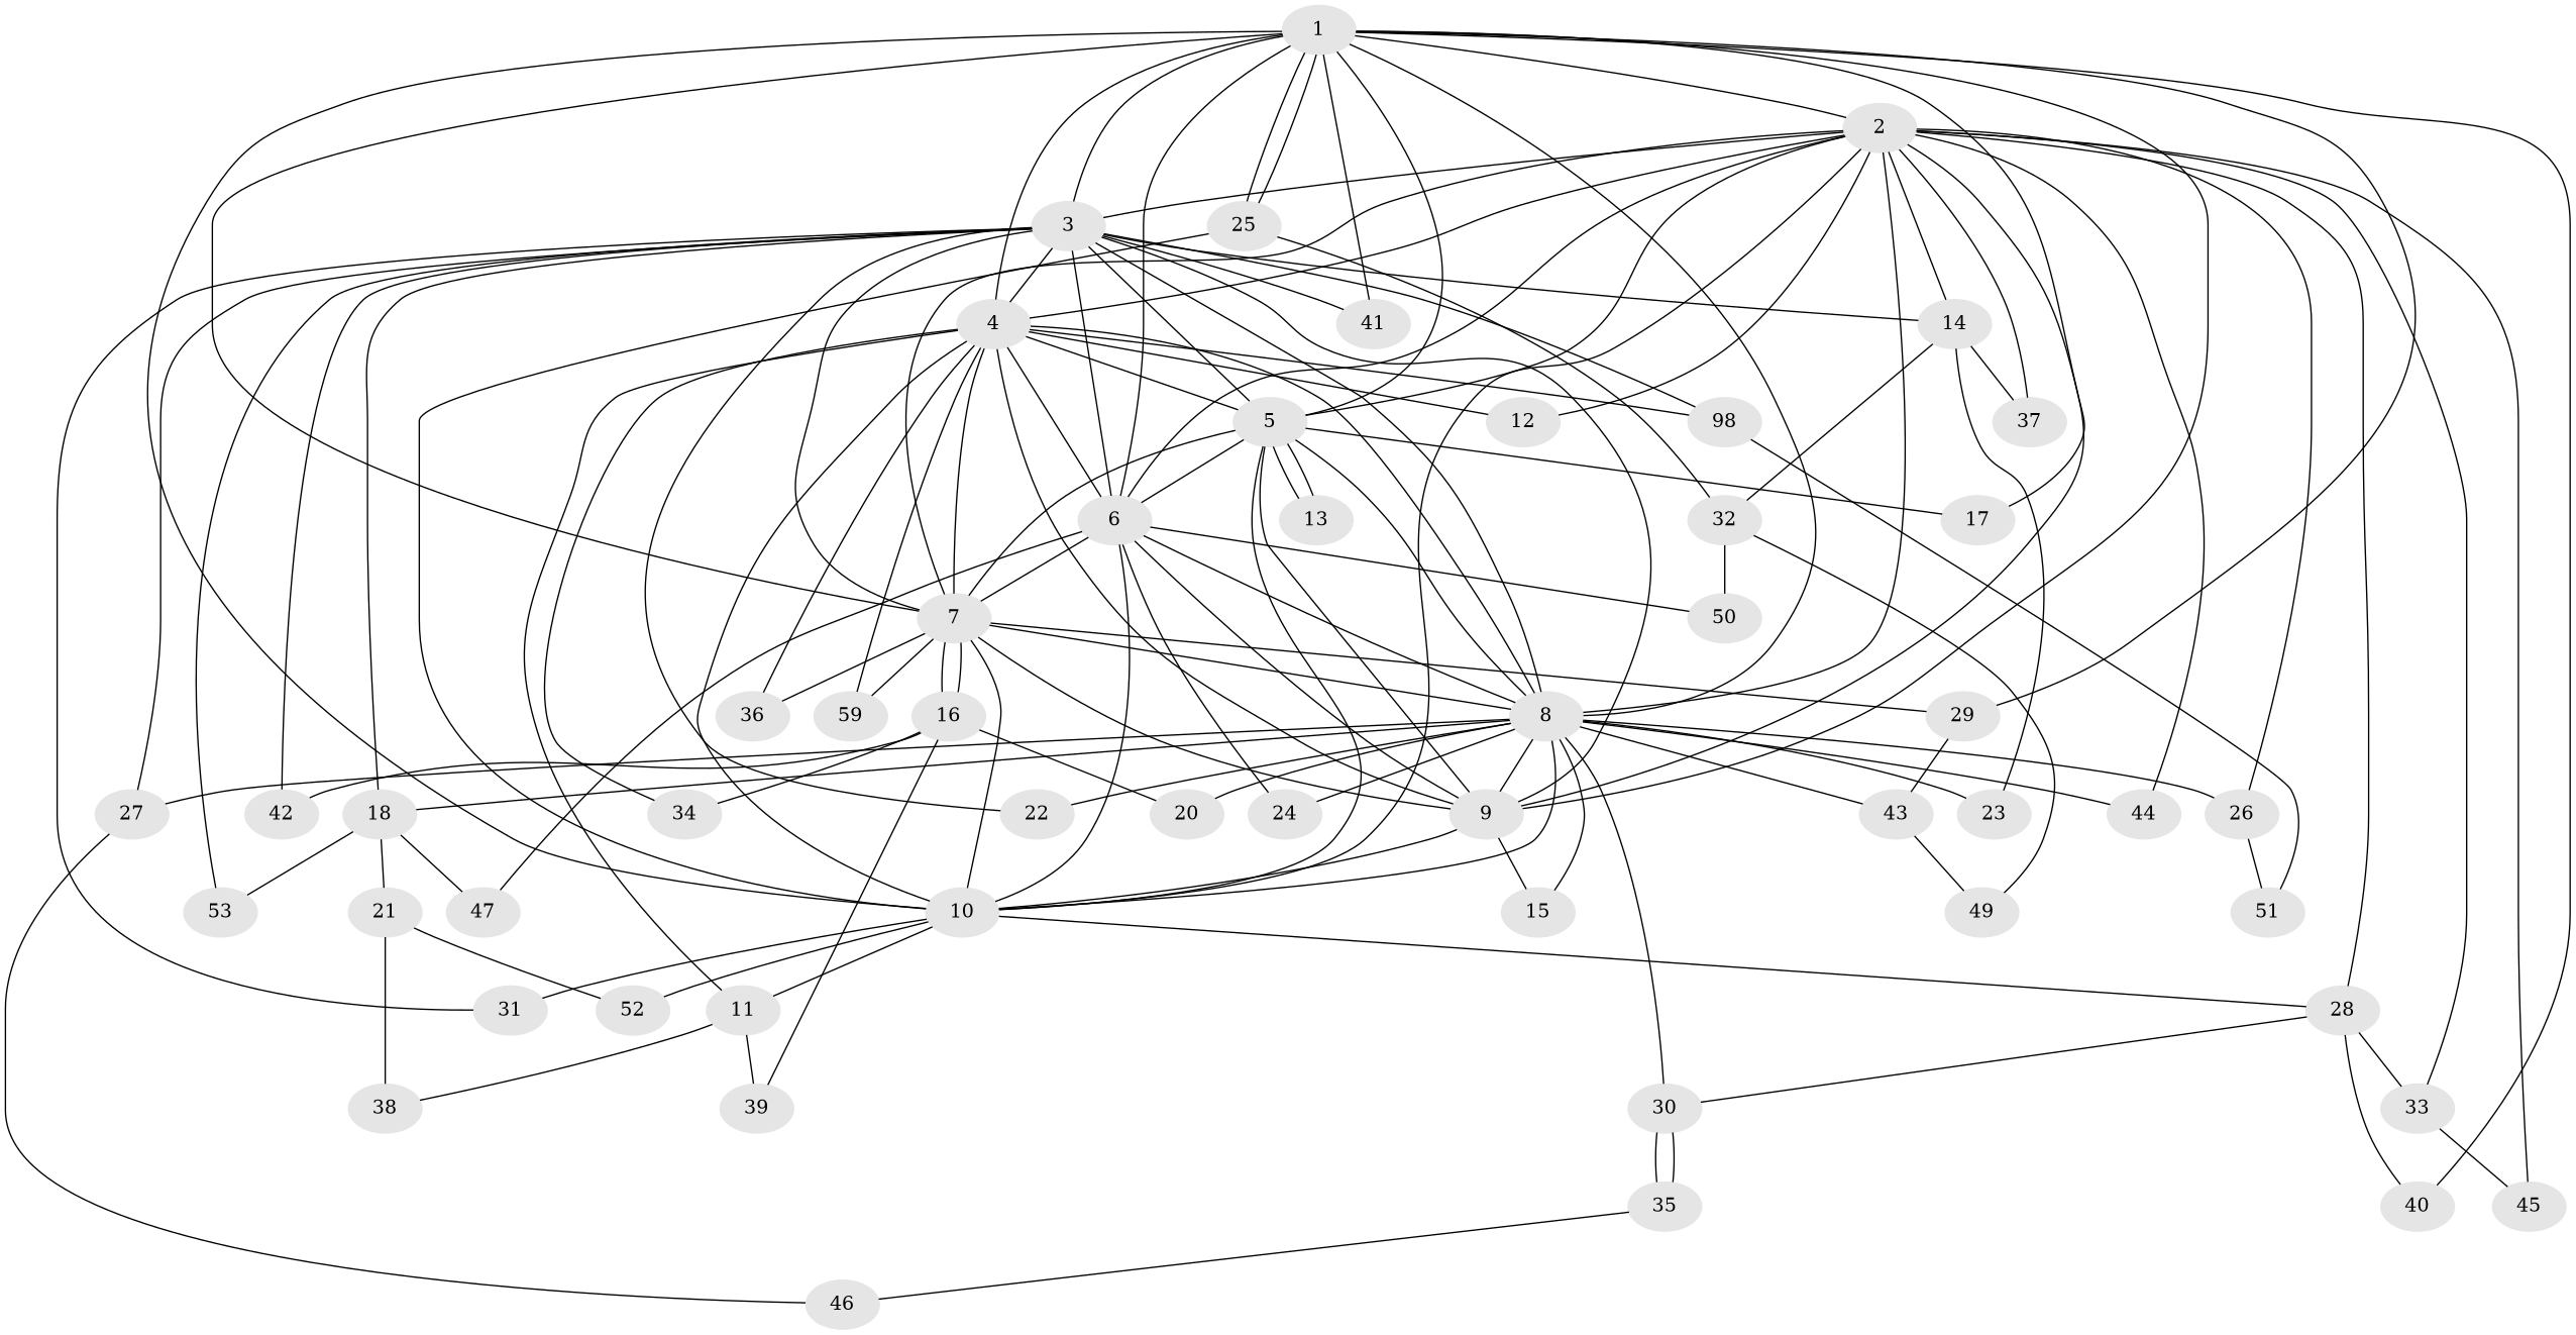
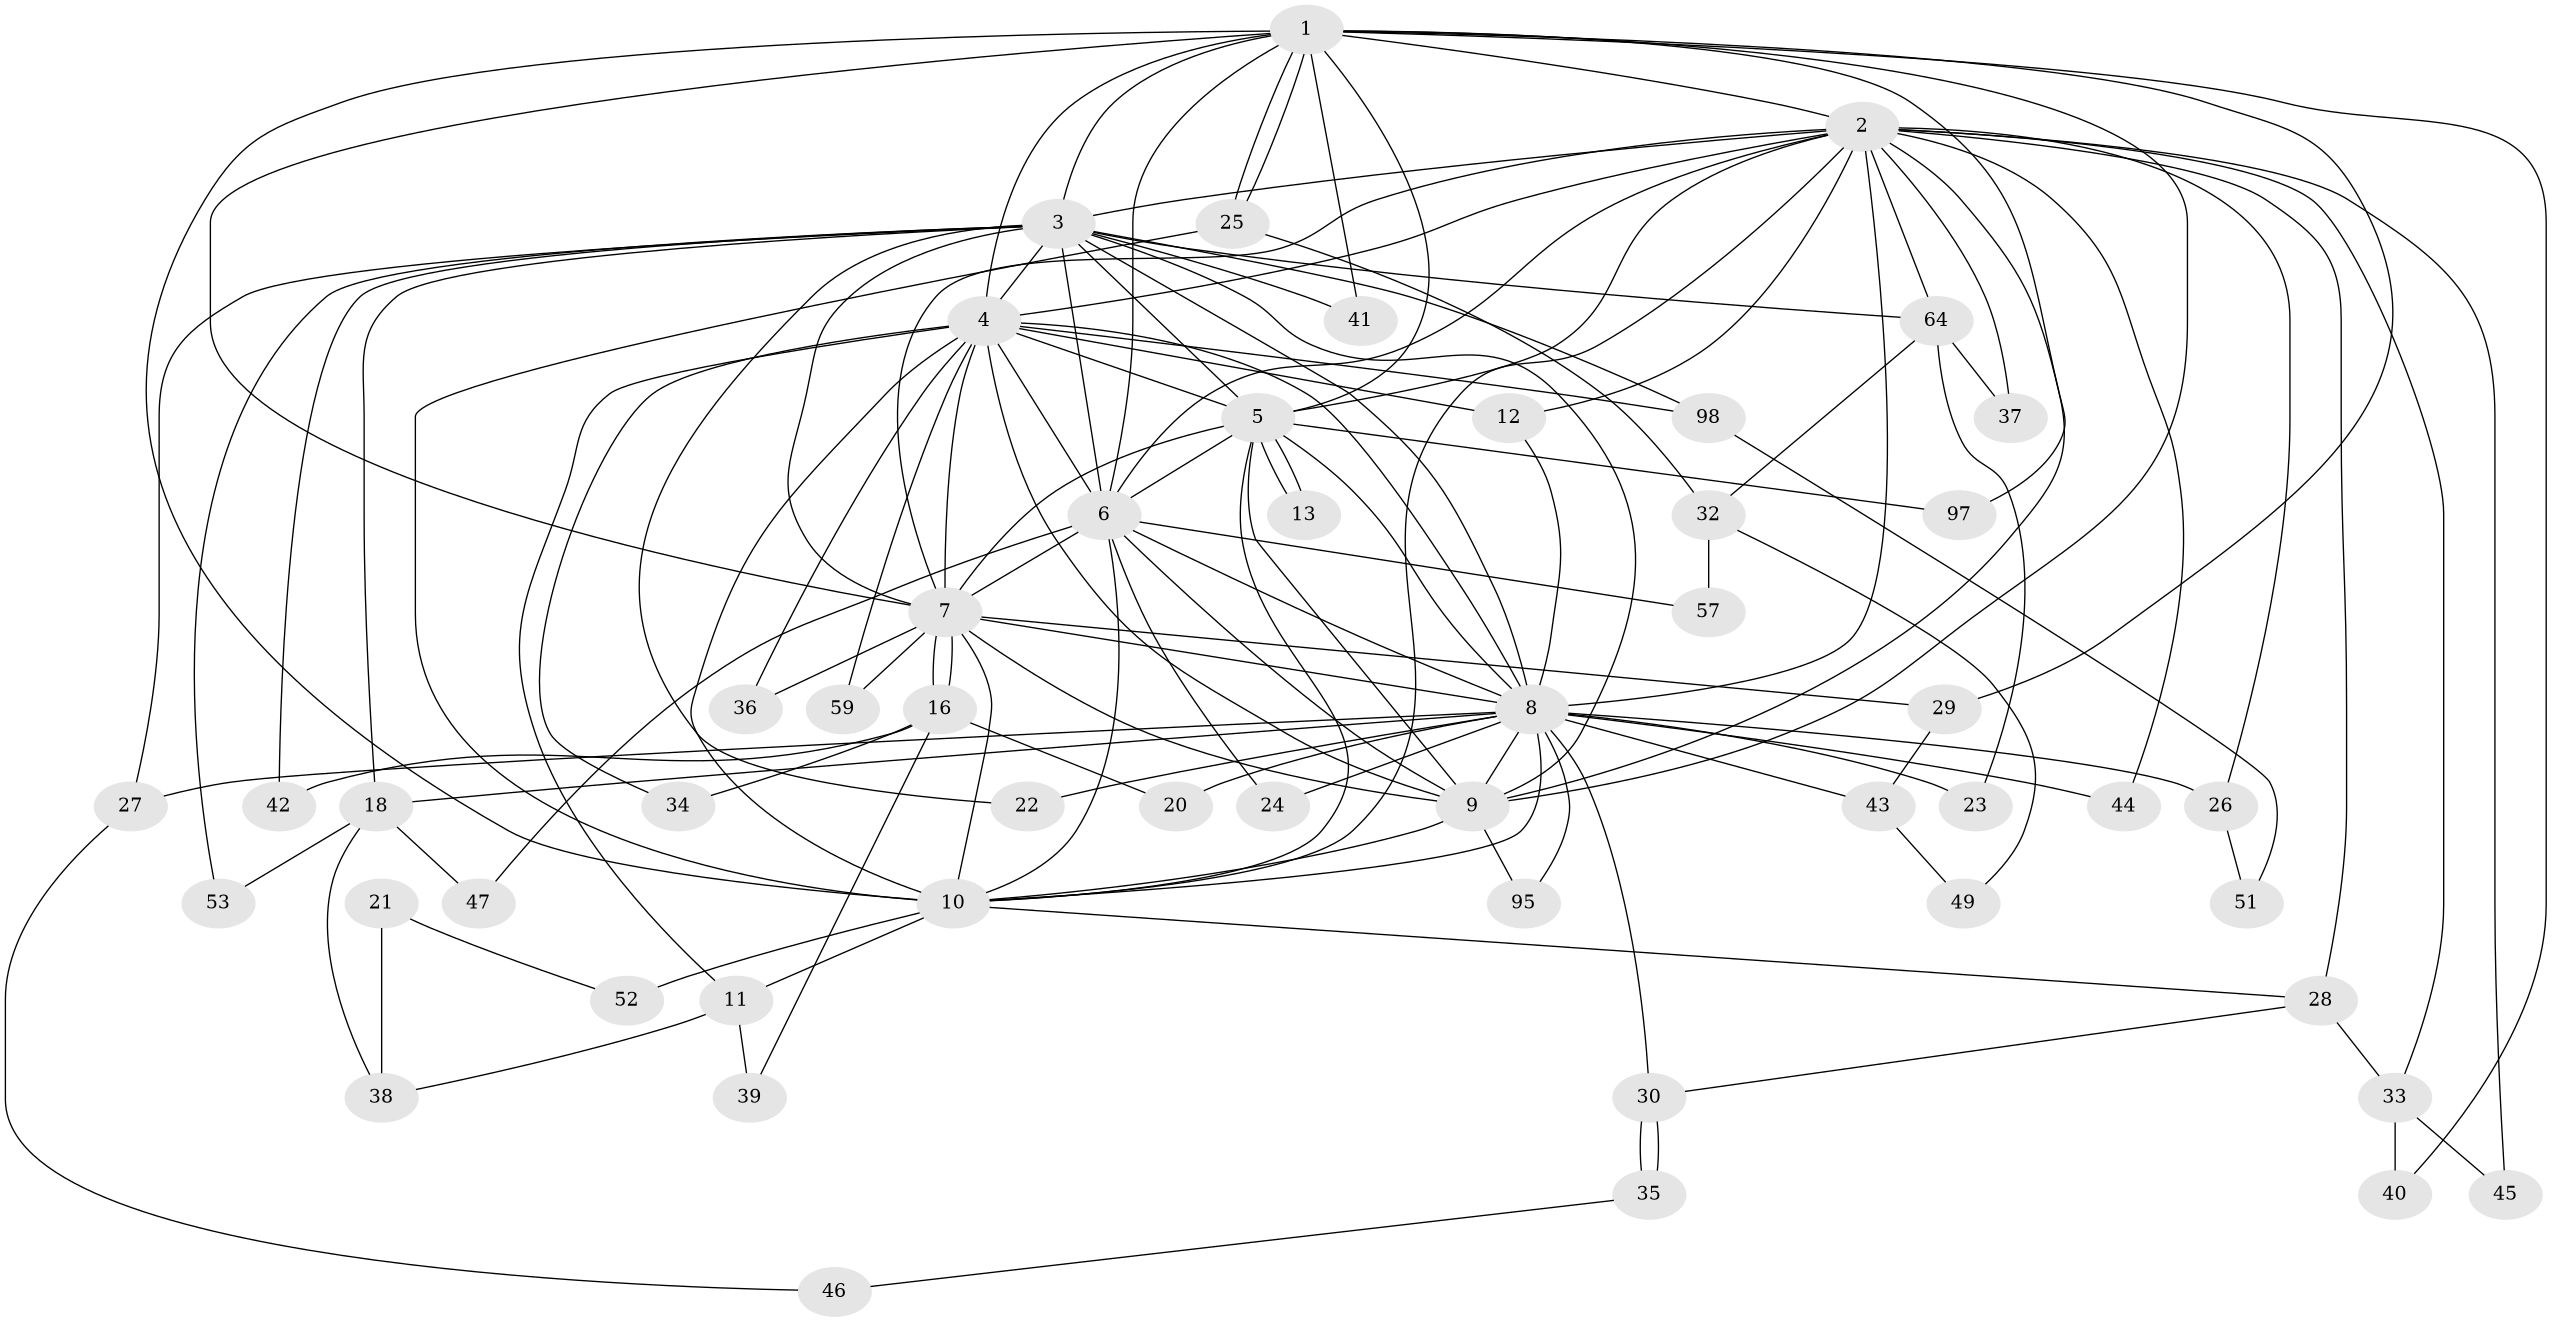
  graph {
    node [color=gray90 style=filled]
    1
    2
    3
    4
    5
    6
    7
    8
    9
    10
-   17
+   17 [label=97]
    25
    29
    40
    41
    12
-   14
+   14 [label=64]
    26
    28
    33
    37
    44
    45
    18
    22
    27
-   31
    42
    n29 [label=98]
    53
    11
    n32 [label=59]
    34
    36
    13
    24
    47
-   50
+   50 [label=57]
    16
-   15
+   15 [label=95]
    20
    23
    30
    43
    52
    21
    38
    32
    51
    46
    39
    35
    49
    1 -- 2
    1 -- 3
    1 -- 4
    1 -- 5
    1 -- 6
    1 -- 7
-   1 -- 8
+   12 -- 8
    1 -- 9
    1 -- 10
    1 -- 17
    1 -- 25
    1 -- 25
    1 -- 29
    1 -- 40
    1 -- 41
    2 -- 3
    2 -- 4
    2 -- 5
    2 -- 6
    2 -- 7
    2 -- 8
    2 -- 9
    2 -- 10
    2 -- 12
    2 -- 14
    2 -- 26
    2 -- 28
    2 -- 33
    2 -- 37
    2 -- 44
    2 -- 45
    3 -- 4
    3 -- 5
    3 -- 6
    3 -- 7
    3 -- 8
    3 -- 9
    3 -- 41
    3 -- 14
    3 -- 18
    3 -- 22
    3 -- 27
-   3 -- 31
    3 -- 42
    3 -- n29
    3 -- 53
    4 -- 5
    4 -- 6
    4 -- 7
    4 -- 8
    4 -- 9
    4 -- 10
    4 -- 12
    4 -- n29
    4 -- 11
    4 -- n32
    4 -- 34
    4 -- 36
    5 -- 6
    5 -- 7
    5 -- 8
    5 -- 9
    5 -- 10
    5 -- 17
    5 -- 13
    5 -- 13
    6 -- 7
    6 -- 8
    6 -- 9
    6 -- 10
    6 -- 24
    6 -- 47
    6 -- 50
    7 -- 8
    7 -- 9
    7 -- 10
    7 -- 29
    7 -- n32
    7 -- 36
    7 -- 16
    7 -- 16
    8 -- 9
    8 -- 10
    8 -- 26
    8 -- 44
    8 -- 18
    8 -- 22
    8 -- 27
    8 -- 24
    8 -- 15
    8 -- 20
    8 -- 23
    8 -- 30
    8 -- 43
    9 -- 10
    9 -- 15
    10 -- 28
-   10 -- 31
    10 -- 11
    10 -- 52
    25 -- 10
    25 -- 32
    29 -- 43
    14 -- 37
    14 -- 23
    14 -- 32
    26 -- 51
-   28 -- 40
+   33 -- 40
    28 -- 33
    28 -- 30
    33 -- 45
    18 -- 53
    18 -- 47
-   18 -- 21
+   18 -- 38
    27 -- 46
    n29 -- 51
    11 -- 38
    11 -- 39
    16 -- 42
    16 -- 34
    16 -- 20
    16 -- 39
    30 -- 35
    30 -- 35
    43 -- 49
    21 -- 52
    21 -- 38
    32 -- 50
    32 -- 49
    35 -- 46
  }
